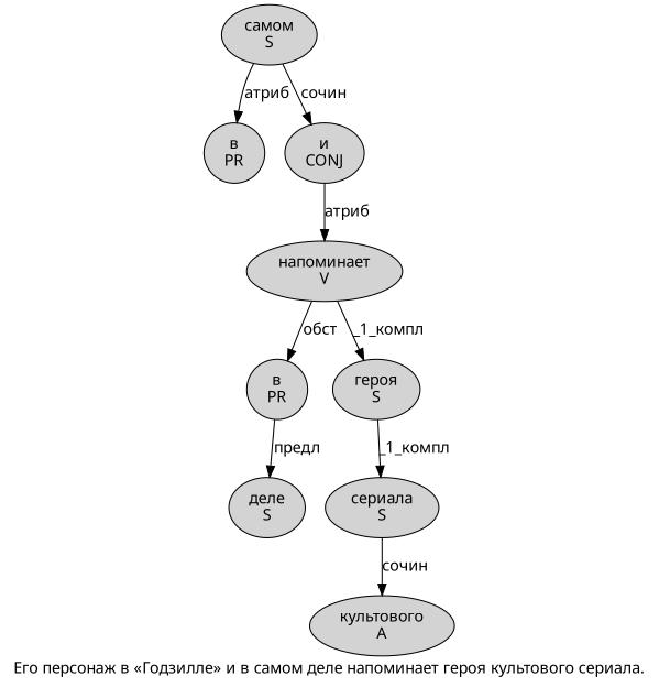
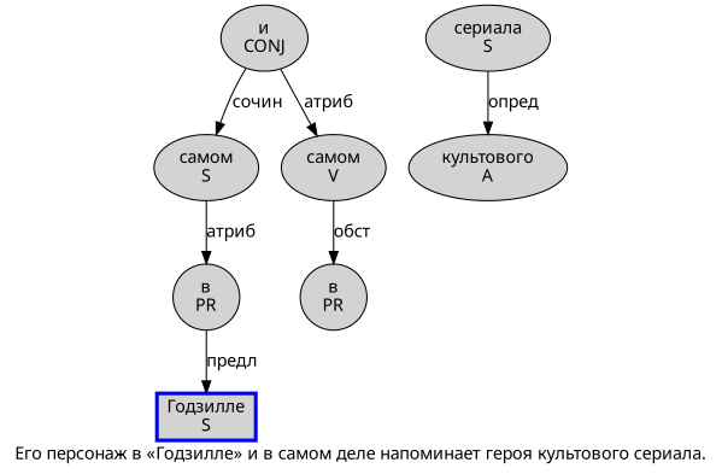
  digraph {
    fontname="Noto Sans"
    label="Его персонаж в «Годзилле» и в самом деле напоминает героя культового сериала."
    node [fillcolor=lightgray fontname="Noto Sans" penwidth=1 shape=ellipse style=filled]
    edge [fontname="Noto Sans"]
    n1 [label="самом\nS"]
    n2 [label="в\nPR"]
    n3 [label="и\nCONJ"]
-   n5 [label="напоминает\nV"]
+   n4 [color=blue label="Годзилле\nS" penwidth=3 shape=box]
+   n5 [label="самом\nV"]
    n6 [label="в\nPR"]
-   n7 [label="героя\nS"]
-   n8 [label="деле\nS"]
    n9 [label="сериала\nS"]
    n10 [label="культового\nA"]
    n1 -> n2 [label="атриб"]
-   n1 -> n3 [label="сочин"]
+   n3 -> n1 [label="сочин"]
+   n2 -> n4 [label="предл"]
    n3 -> n5 [label="атриб"]
    n5 -> n6 [label="обст"]
-   n5 -> n7 [label="_1_компл"]
-   n6 -> n8 [label="предл"]
-   n7 -> n9 [label="_1_компл"]
-   n9 -> n10 [label="сочин"]
+   n9 -> n10 [label="опред"]
  }
